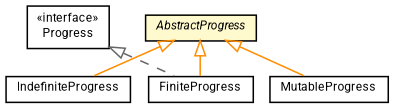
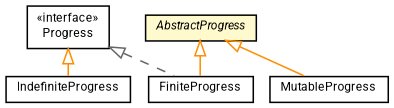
  digraph {
    nodesep=0.15
    rankdir=TB
    ranksep=0.25
    node [fontcolor=black fontname=Roboto fontsize=8 margin=0 shape=plaintext]
    edge [arrowtail=empty color=darkorange dir=back fontname=Roboto fontsize=7 labelfontname=Roboto labelfontsize=7 weight=10]
    n1 [height=0 label=<<table title="de.lmu.ifi.dbs.elki.logging.progress.Progress" border="0" cellborder="1" cellspacing="0" cellpadding="2" href="Progress.html" target="_parent"> 		<tr><td><table border="0" cellspacing="0" cellpadding="1"> 		<tr><td align="center" balign="center"> &#171;interface&#187; </td></tr> 		<tr><td align="center" balign="center"> <font face="Roboto">Progress</font> </td></tr> 		</table></td></tr> 		</table>> width=0]
    n2 [height=0 label=<<table title="de.lmu.ifi.dbs.elki.logging.progress.FiniteProgress" border="0" cellborder="1" cellspacing="0" cellpadding="2" href="FiniteProgress.html" target="_parent"> 		<tr><td><table border="0" cellspacing="0" cellpadding="1"> 		<tr><td align="center" balign="center"> <font face="Roboto">FiniteProgress</font> </td></tr> 		</table></td></tr> 		</table>> width=0]
    n3 [height=0 label=<<table title="de.lmu.ifi.dbs.elki.logging.progress.AbstractProgress" border="0" cellborder="1" cellspacing="0" cellpadding="2" bgcolor="lemonChiffon" href="AbstractProgress.html" target="_parent"> 		<tr><td><table border="0" cellspacing="0" cellpadding="1"> 		<tr><td align="center" balign="center"> <font face="Roboto"><i>AbstractProgress</i></font> </td></tr> 		</table></td></tr> 		</table>> width=0]
    n4 [height=0 label=<<table title="de.lmu.ifi.dbs.elki.logging.progress.MutableProgress" border="0" cellborder="1" cellspacing="0" cellpadding="2" href="MutableProgress.html" target="_parent"> 		<tr><td><table border="0" cellspacing="0" cellpadding="1"> 		<tr><td align="center" balign="center"> <font face="Roboto">MutableProgress</font> </td></tr> 		</table></td></tr> 		</table>> width=0]
    n5 [height=0 label=<<table title="de.lmu.ifi.dbs.elki.logging.progress.IndefiniteProgress" border="0" cellborder="1" cellspacing="0" cellpadding="2" href="IndefiniteProgress.html" target="_parent"> 		<tr><td><table border="0" cellspacing="0" cellpadding="1"> 		<tr><td align="center" balign="center"> <font face="Roboto">IndefiniteProgress</font> </td></tr> 		</table></td></tr> 		</table>> width=0]
    n1 -> n2 [color=gray40 style=dashed weight=9]
    n3 -> n2
    n3 -> n4
-   n3 -> n5
+   n1 -> n5
  }
